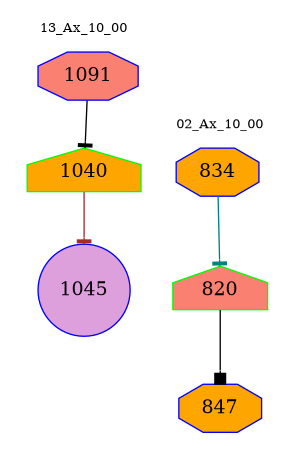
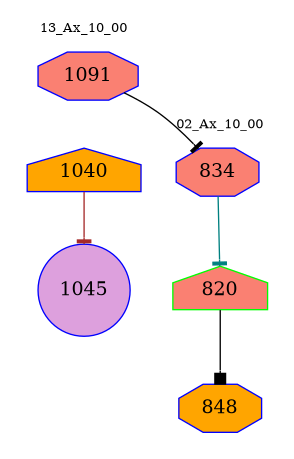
  digraph {
    node [color=blue fillcolor=orange shape=octagon style=filled]
    edge [arrowhead=tee color=black]
    n1 [fillcolor=salmon label=1091]
-   n2 [color=green label=1040 shape=house]
+   n2 [label=1040 shape=house]
    n3 [fillcolor=plum label=1045 shape=circle]
-   n4 [label=834]
+   n4 [fillcolor=salmon label=834]
    n5 [color=green fillcolor=salmon label=820 shape=house]
-   n6 [label=847]
+   n6 [label=848]
    subgraph cluster_1 {
      color=white
      fontsize=10
      label="13_Ax_10_00"
      n1
      n2
      n3
    }
    subgraph cluster_2 {
      color=white
      fontsize=10
      label="02_Ax_10_00"
      n4
      n5
      n6
    }
-   n1 -> n2
+   n1 -> n4
    n2 -> n3 [color=brown]
    n4 -> n5 [color=teal]
    n5 -> n6 [arrowhead=box]
  }
